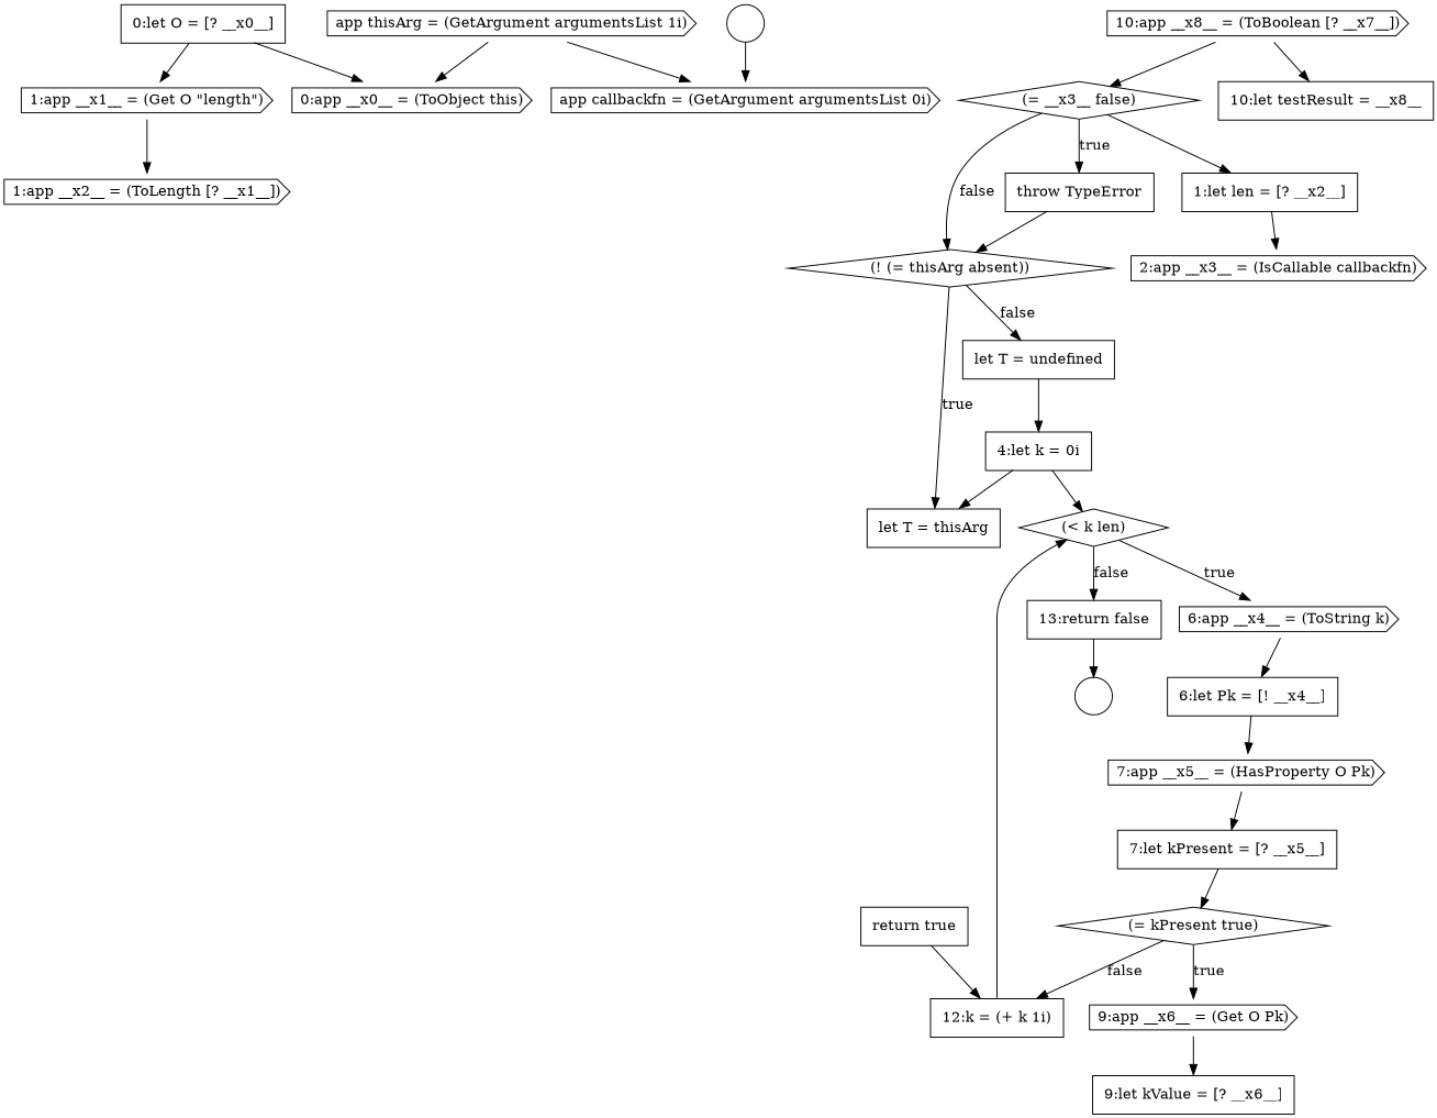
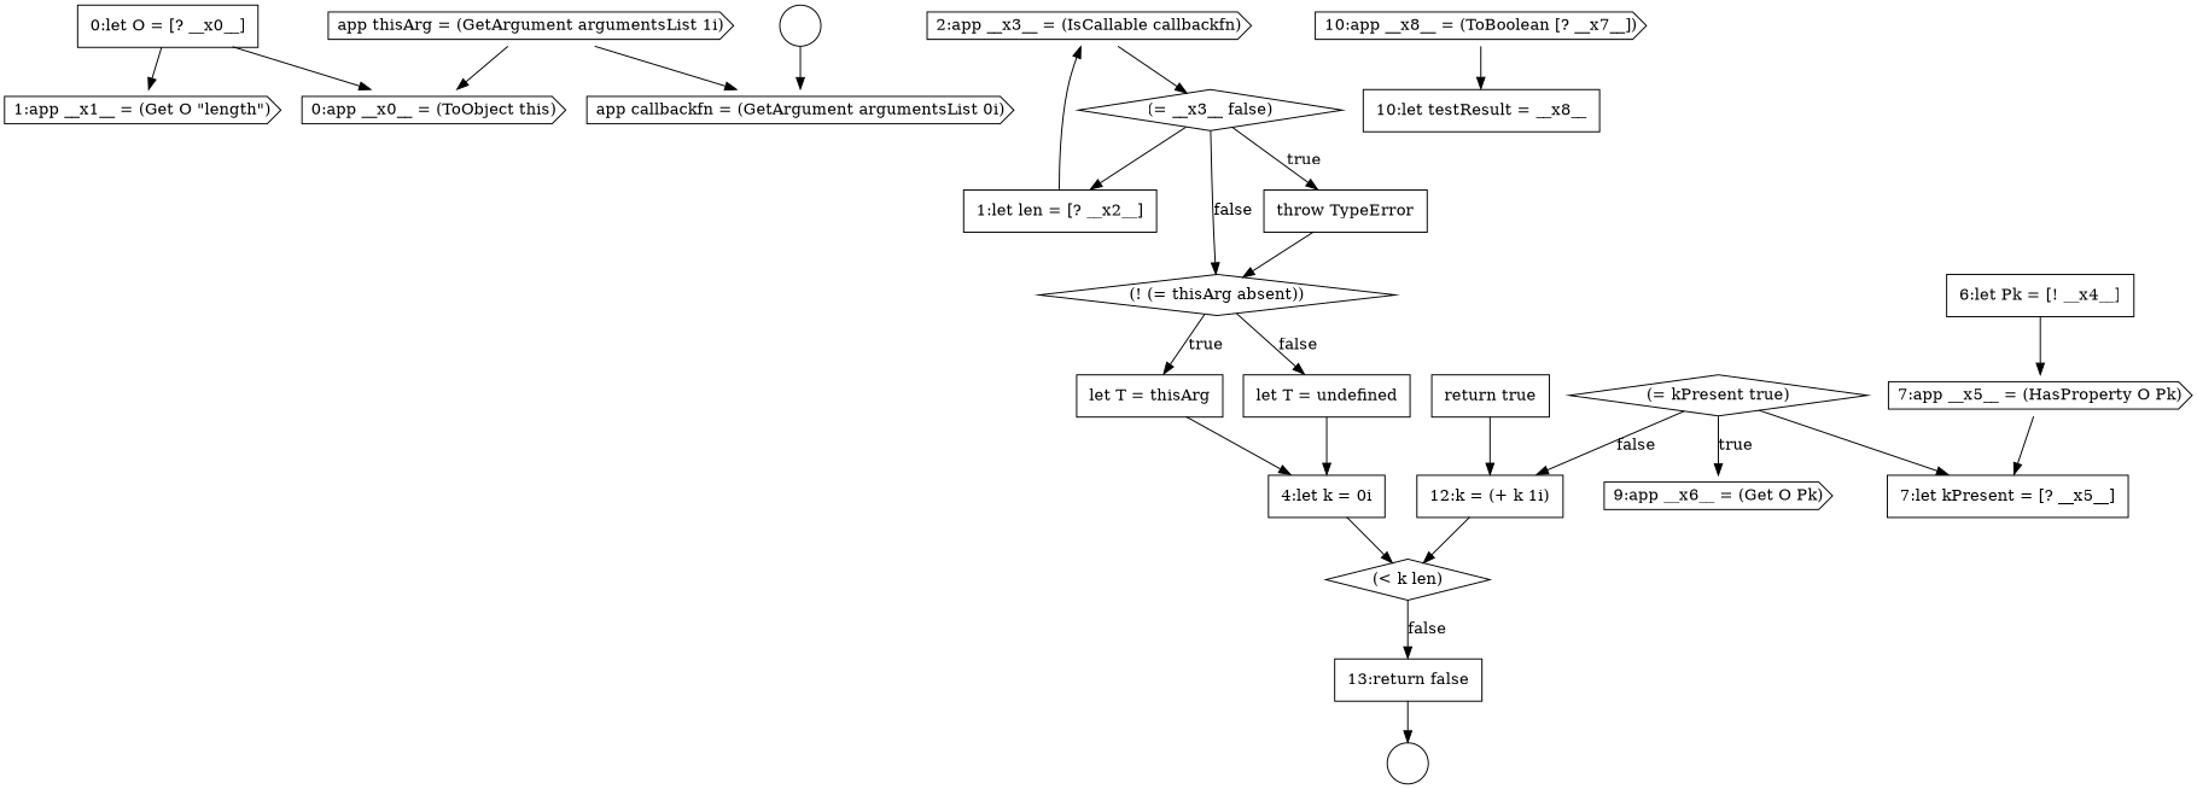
  digraph {
    node [color=black fillcolor=white shape=none style=filled]
    edge [color=black]
    n1 [label=<<font color="black">0:app __x0__ = (ToObject this)</font>> shape=cds]
    n2 [label=<<font color="black">     <table border="0" cellborder="1" cellspacing="0" cellpadding="10">       <tr><td align="left">0:let O = [? __x0__]</td></tr>     </table>   </font>> margin=0]
    n3 [label=<<font color="black">1:app __x1__ = (Get O &quot;length&quot;)</font>> shape=cds]
    n4 [label=<<font color="black">2:app __x3__ = (IsCallable callbackfn)</font>> shape=cds]
    n5 [label=<<font color="black">(= __x3__ false)</font>> shape=diamond]
    n6 [label=<<font color="black">(! (= thisArg absent))</font>> shape=diamond]
    n7 [label=<<font color="black">     <table border="0" cellborder="1" cellspacing="0" cellpadding="10">       <tr><td align="left">throw TypeError</td></tr>     </table>   </font>> margin=0]
    n8 [label=<<font color="black">     <table border="0" cellborder="1" cellspacing="0" cellpadding="10">       <tr><td align="left">1:let len = [? __x2__]</td></tr>     </table>   </font>> margin=0]
    n9 [label=<<font color="black">     <table border="0" cellborder="1" cellspacing="0" cellpadding="10">       <tr><td align="left">let T = thisArg</td></tr>     </table>   </font>> margin=0]
    n10 [label=<<font color="black">     <table border="0" cellborder="1" cellspacing="0" cellpadding="10">       <tr><td align="left">let T = undefined</td></tr>     </table>   </font>> margin=0]
-   n11 [label=<<font color="black">1:app __x2__ = (ToLength [? __x1__])</font>> shape=cds]
    n12 [label=<<font color="black">     <table border="0" cellborder="1" cellspacing="0" cellpadding="10">       <tr><td align="left">7:let kPresent = [? __x5__]</td></tr>     </table>   </font>> margin=0]
    n13 [label=<<font color="black">(= kPresent true)</font>> shape=diamond]
    n14 [label=<<font color="black">     <table border="0" cellborder="1" cellspacing="0" cellpadding="10">       <tr><td align="left">12:k = (+ k 1i)</td></tr>     </table>   </font>> margin=0]
    n15 [label=<<font color="black">9:app __x6__ = (Get O Pk)</font>> shape=cds]
    n16 [label=<<font color="black">10:app __x8__ = (ToBoolean [? __x7__])</font>> shape=cds]
    n17 [label=<<font color="black">     <table border="0" cellborder="1" cellspacing="0" cellpadding="10">       <tr><td align="left">10:let testResult = __x8__</td></tr>     </table>   </font>> margin=0]
    n18 [label=<<font color="black">     <table border="0" cellborder="1" cellspacing="0" cellpadding="10">       <tr><td align="left">13:return false</td></tr>     </table>   </font>> margin=0]
    n19 [label=" " shape=circle]
    n20 [label=<<font color="black">     <table border="0" cellborder="1" cellspacing="0" cellpadding="10">       <tr><td align="left">4:let k = 0i</td></tr>     </table>   </font>> margin=0]
    n21 [label=<<font color="black">(&lt; k len)</font>> shape=diamond]
    n22 [label=<<font color="black">     <table border="0" cellborder="1" cellspacing="0" cellpadding="10">       <tr><td align="left">return true</td></tr>     </table>   </font>> margin=0]
-   n23 [label=<<font color="black">6:app __x4__ = (ToString k)</font>> shape=cds]
    n24 [label=<<font color="black">     <table border="0" cellborder="1" cellspacing="0" cellpadding="10">       <tr><td align="left">6:let Pk = [! __x4__]</td></tr>     </table>   </font>> margin=0]
    n25 [label=<<font color="black">7:app __x5__ = (HasProperty O Pk)</font>> shape=cds]
    n26 [label=" " shape=circle]
    n27 [label=<<font color="black">app callbackfn = (GetArgument argumentsList 0i)</font>> shape=cds]
-   n28 [label=<<font color="black">     <table border="0" cellborder="1" cellspacing="0" cellpadding="10">       <tr><td align="left">9:let kValue = [? __x6__]</td></tr>     </table>   </font>> margin=0]
    n29 [label=<<font color="black">app thisArg = (GetArgument argumentsList 1i)</font>> shape=cds]
    n2 -> n1
    n2 -> n3
-   n3 -> n11
-   n16 -> n5
+   n4 -> n5
    n5 -> n6 [label=<<font color="black">false</font>>]
    n5 -> n7 [label=<<font color="black">true</font>>]
    n5 -> n8
    n6 -> n9 [label=<<font color="black">true</font>>]
    n6 -> n10 [label=<<font color="black">false</font>>]
    n7 -> n6
    n8 -> n4
-   n20 -> n9
+   n9 -> n20
    n10 -> n20
-   n12 -> n13
+   n13 -> n12
    n13 -> n14 [label=<<font color="black">false</font>>]
    n13 -> n15 [label=<<font color="black">true</font>>]
    n14 -> n21
-   n15 -> n28
    n16 -> n17
    n18 -> n19
    n20 -> n21
    n21 -> n18 [label=<<font color="black">false</font>>]
-   n21 -> n23 [label=<<font color="black">true</font>>]
    n22 -> n14
-   n23 -> n24
    n24 -> n25
    n25 -> n12
    n26 -> n27
    n29 -> n1
    n29 -> n27
  }
